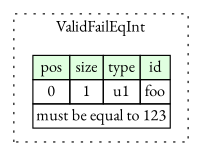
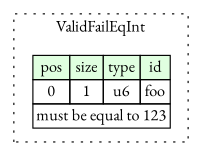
  digraph {
    rankdir=LR
    fontname="EB Garamond"
-   n1 [label=<<TABLE BORDER="0" CELLBORDER="1" CELLSPACING="0"> 			<TR><TD BGCOLOR="#E0FFE0">pos</TD><TD BGCOLOR="#E0FFE0">size</TD><TD BGCOLOR="#E0FFE0">type</TD><TD BGCOLOR="#E0FFE0">id</TD></TR> 			<TR><TD PORT="foo_pos">0</TD><TD PORT="foo_size">1</TD><TD>u1</TD><TD PORT="foo_type">foo</TD></TR> 			<TR><TD COLSPAN="4" PORT="foo__valid">must be equal to 123</TD></TR> 		</TABLE>> shape=plaintext fontname="EB Garamond"]
+   n1 [label=<<TABLE BORDER="0" CELLBORDER="1" CELLSPACING="0"> 			<TR><TD BGCOLOR="#E0FFE0">pos</TD><TD BGCOLOR="#E0FFE0">size</TD><TD BGCOLOR="#E0FFE0">type</TD><TD BGCOLOR="#E0FFE0">id</TD></TR> 			<TR><TD PORT="foo_pos">0</TD><TD PORT="foo_size">1</TD><TD>u6</TD><TD PORT="foo_type">foo</TD></TR> 			<TR><TD COLSPAN="4" PORT="foo__valid">must be equal to 123</TD></TR> 		</TABLE>> shape=plaintext fontname="EB Garamond"]
    subgraph cluster_1 {
      label=ValidFailEqInt
      style=dotted
      n1
    }
  }
